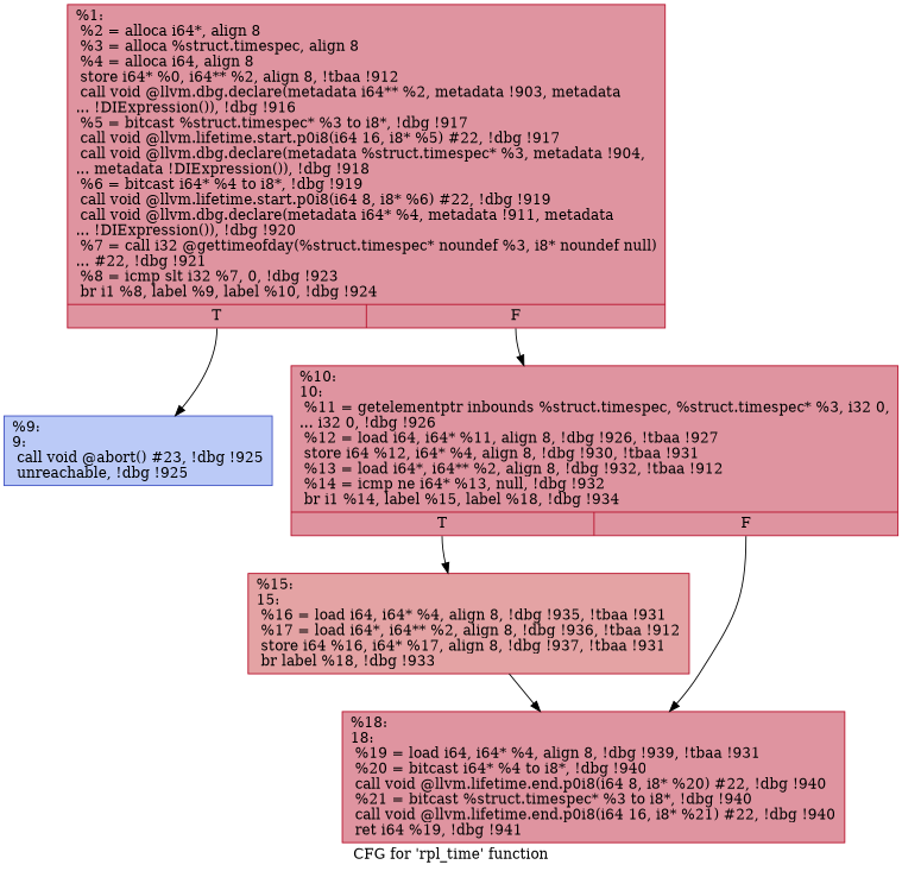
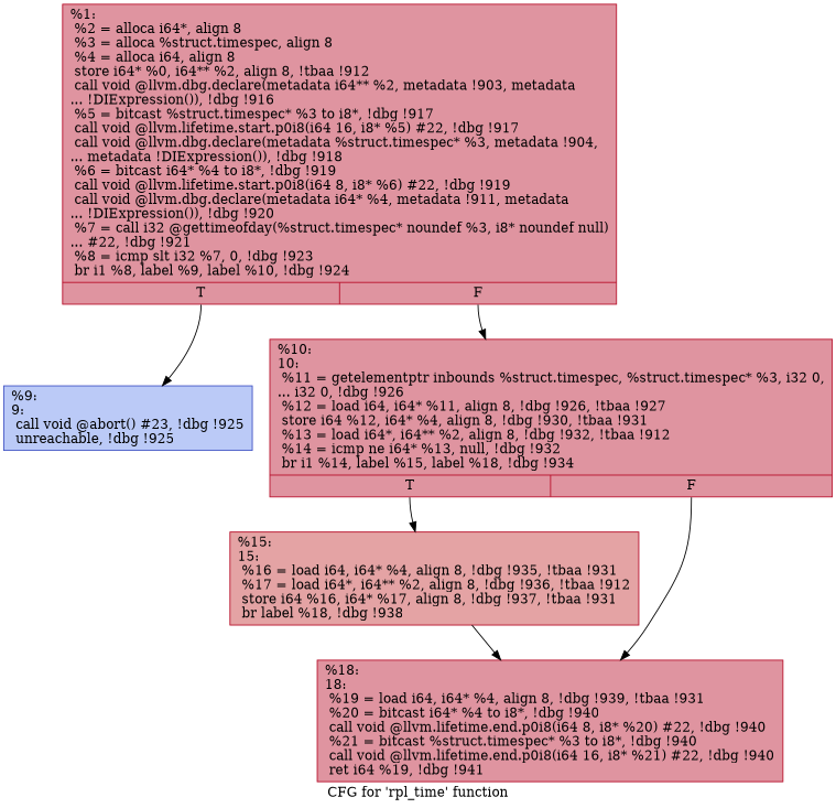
  digraph {
    label="CFG for 'rpl_time' function"
    node [color="#b70d28ff" fillcolor="#b70d2870" shape=record style=filled]
    edge [tailport=s0]
    n1 [label="{%1:\l  %2 = alloca i64*, align 8\l  %3 = alloca %struct.timespec, align 8\l  %4 = alloca i64, align 8\l  store i64* %0, i64** %2, align 8, !tbaa !912\l  call void @llvm.dbg.declare(metadata i64** %2, metadata !903, metadata\l... !DIExpression()), !dbg !916\l  %5 = bitcast %struct.timespec* %3 to i8*, !dbg !917\l  call void @llvm.lifetime.start.p0i8(i64 16, i8* %5) #22, !dbg !917\l  call void @llvm.dbg.declare(metadata %struct.timespec* %3, metadata !904,\l... metadata !DIExpression()), !dbg !918\l  %6 = bitcast i64* %4 to i8*, !dbg !919\l  call void @llvm.lifetime.start.p0i8(i64 8, i8* %6) #22, !dbg !919\l  call void @llvm.dbg.declare(metadata i64* %4, metadata !911, metadata\l... !DIExpression()), !dbg !920\l  %7 = call i32 @gettimeofday(%struct.timespec* noundef %3, i8* noundef null)\l... #22, !dbg !921\l  %8 = icmp slt i32 %7, 0, !dbg !923\l  br i1 %8, label %9, label %10, !dbg !924\l|{<s0>T|<s1>F}}"]
    n2 [color="#3d50c3ff" fillcolor="#6687ed70" label="{%9:\l9:                                                \l  call void @abort() #23, !dbg !925\l  unreachable, !dbg !925\l}"]
    n3 [label="{%10:\l10:                                               \l  %11 = getelementptr inbounds %struct.timespec, %struct.timespec* %3, i32 0,\l... i32 0, !dbg !926\l  %12 = load i64, i64* %11, align 8, !dbg !926, !tbaa !927\l  store i64 %12, i64* %4, align 8, !dbg !930, !tbaa !931\l  %13 = load i64*, i64** %2, align 8, !dbg !932, !tbaa !912\l  %14 = icmp ne i64* %13, null, !dbg !932\l  br i1 %14, label %15, label %18, !dbg !934\l|{<s0>T|<s1>F}}"]
-   n4 [fillcolor="#c32e3170" label="{%15:\l15:                                               \l  %16 = load i64, i64* %4, align 8, !dbg !935, !tbaa !931\l  %17 = load i64*, i64** %2, align 8, !dbg !936, !tbaa !912\l  store i64 %16, i64* %17, align 8, !dbg !937, !tbaa !931\l  br label %18, !dbg !933\l}"]
+   n4 [fillcolor="#c32e3170" label="{%15:\l15:                                               \l  %16 = load i64, i64* %4, align 8, !dbg !935, !tbaa !931\l  %17 = load i64*, i64** %2, align 8, !dbg !936, !tbaa !912\l  store i64 %16, i64* %17, align 8, !dbg !937, !tbaa !931\l  br label %18, !dbg !938\l}"]
    n5 [label="{%18:\l18:                                               \l  %19 = load i64, i64* %4, align 8, !dbg !939, !tbaa !931\l  %20 = bitcast i64* %4 to i8*, !dbg !940\l  call void @llvm.lifetime.end.p0i8(i64 8, i8* %20) #22, !dbg !940\l  %21 = bitcast %struct.timespec* %3 to i8*, !dbg !940\l  call void @llvm.lifetime.end.p0i8(i64 16, i8* %21) #22, !dbg !940\l  ret i64 %19, !dbg !941\l}"]
    n1 -> n2
    n1 -> n3 [tailport=s1]
    n3 -> n4
    n3 -> n5 [tailport=s1]
    n4 -> n5 [tailport=""]
  }
